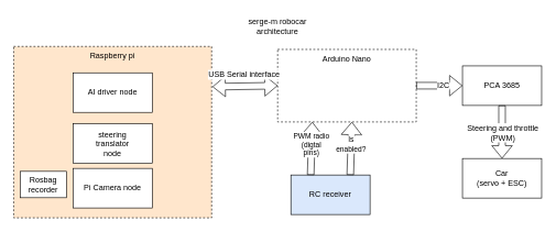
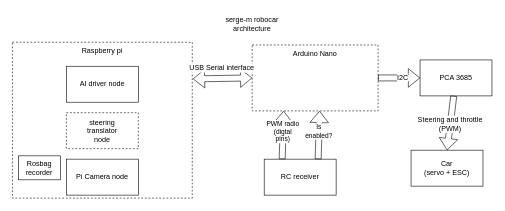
  <mxCell id="0" />
  <mxCell id="1" parent="0" />
- <mxCell id="2" value="Raspberry pi" style="rounded=0;whiteSpace=wrap;html=1;verticalAlign=top;dashed=1;fillColor=#ffe6cc;" vertex="1" parent="1"><mxGeometry x="20" y="70" width="300" height="260" as="geometry" /></mxCell>
+ <mxCell id="2" value="Raspberry pi" style="rounded=0;whiteSpace=wrap;html=1;verticalAlign=top;dashed=1;" vertex="1" parent="1"><mxGeometry x="20" y="70" width="300" height="260" as="geometry" /></mxCell>
  <mxCell id="3" value="Arduino Nano" style="rounded=0;whiteSpace=wrap;html=1;verticalAlign=top;dashed=1;" vertex="1" parent="1"><mxGeometry x="420" y="74.5" width="210" height="110" as="geometry" /></mxCell>
- <mxCell id="4" value="RC receiver" style="rounded=0;whiteSpace=wrap;html=1;fillColor=#dae8fc;" vertex="1" parent="1"><mxGeometry x="440" y="265" width="120" height="60" as="geometry" /></mxCell>
+ <mxCell id="4" value="RC receiver" style="rounded=0;whiteSpace=wrap;html=1;" vertex="1" parent="1"><mxGeometry x="440" y="265" width="120" height="60" as="geometry" /></mxCell>
  <mxCell id="5" value="AI driver node" style="rounded=0;whiteSpace=wrap;html=1;" vertex="1" parent="1"><mxGeometry x="110" y="110" width="120" height="60" as="geometry" /></mxCell>
  <mxCell id="6" value="" style="shape=flexArrow;endArrow=classic;startArrow=classic;html=1;entryX=0;entryY=0.5;entryDx=0;entryDy=0;exitX=1.004;exitY=0.235;exitDx=0;exitDy=0;exitPerimeter=0;" edge="1" parent="1" source="2" target="3"><mxGeometry width="50" height="50" relative="1" as="geometry"><mxPoint x="20" y="400" as="sourcePoint" /><mxPoint x="70" y="350" as="targetPoint" /></mxGeometry></mxCell>
  <mxCell id="7" value="USB Serial interface" style="text;html=1;resizable=0;points=[];align=center;verticalAlign=middle;labelBackgroundColor=#ffffff;" vertex="1" connectable="0" parent="6"><mxGeometry x="0.123" y="-2" relative="1" as="geometry"><mxPoint x="-7.5" y="-19.5" as="offset" /></mxGeometry></mxCell>
  <mxCell id="8" value="" style="shape=flexArrow;endArrow=classic;startArrow=none;html=1;exitX=0.25;exitY=0;exitDx=0;exitDy=0;entryX=0.25;entryY=1;entryDx=0;entryDy=0;startFill=0;" edge="1" parent="1" source="4" target="3"><mxGeometry width="50" height="50" relative="1" as="geometry"><mxPoint x="390" y="234.5" as="sourcePoint" /><mxPoint x="440" y="184.5" as="targetPoint" /></mxGeometry></mxCell>
  <mxCell id="9" value="&lt;div style=&quot;font-size: 11px&quot;&gt;&lt;font style=&quot;font-size: 11px&quot;&gt;PWM radio&lt;/font&gt;&lt;/div&gt;&lt;div style=&quot;font-size: 11px&quot;&gt;&lt;font style=&quot;font-size: 11px&quot;&gt;(digtal &lt;br&gt;&lt;/font&gt;&lt;/div&gt;&lt;div style=&quot;font-size: 11px&quot;&gt;&lt;font style=&quot;font-size: 11px&quot;&gt;pins)&lt;/font&gt;&lt;br&gt; &lt;/div&gt;" style="text;html=1;resizable=0;points=[];align=center;verticalAlign=middle;labelBackgroundColor=#ffffff;" vertex="1" connectable="0" parent="8"><mxGeometry x="0.154" y="1" relative="1" as="geometry"><mxPoint as="offset" /></mxGeometry></mxCell>
  <mxCell id="10" value="" style="shape=flexArrow;endArrow=classic;startArrow=none;html=1;entryX=0.25;entryY=1;entryDx=0;entryDy=0;exitX=0.75;exitY=0;exitDx=0;exitDy=0;startFill=0;" edge="1" parent="1" source="4"><mxGeometry width="50" height="50" relative="1" as="geometry"><mxPoint x="370" y="275" as="sourcePoint" /><mxPoint x="532.5" y="184.5" as="targetPoint" /></mxGeometry></mxCell>
  <mxCell id="11" value="&lt;div style=&quot;font-size: 11px&quot;&gt;&lt;font style=&quot;font-size: 11px&quot;&gt;Is &lt;br&gt;&lt;/font&gt;&lt;/div&gt;&lt;div style=&quot;font-size: 11px&quot;&gt;&lt;font style=&quot;font-size: 11px&quot;&gt;enabled?&lt;/font&gt;&lt;/div&gt;" style="text;html=1;resizable=0;points=[];align=center;verticalAlign=middle;labelBackgroundColor=#ffffff;" vertex="1" connectable="0" parent="10"><mxGeometry x="0.154" y="1" relative="1" as="geometry"><mxPoint as="offset" /></mxGeometry></mxCell>
  <mxCell id="12" value="PCA 3685" style="rounded=0;whiteSpace=wrap;html=1;" vertex="1" parent="1"><mxGeometry x="700" y="99.5" width="120" height="60" as="geometry" /></mxCell>
- <mxCell id="13" value="&lt;div&gt;Car &lt;br&gt;&lt;/div&gt;&lt;div&gt;(servo + ESC)&lt;br&gt;&lt;/div&gt;" style="rounded=0;whiteSpace=wrap;html=1;" vertex="1" parent="1"><mxGeometry x="700" y="240" width="120" height="60" as="geometry" /></mxCell>
+ <mxCell id="13" value="&lt;div&gt;Car &lt;br&gt;&lt;/div&gt;&lt;div&gt;(servo + ESC)&lt;br&gt;&lt;/div&gt;" style="rounded=0;whiteSpace=wrap;html=1;" vertex="1" parent="1"><mxGeometry x="685" y="250" width="120" height="60" as="geometry" /></mxCell>
  <mxCell id="14" value="" style="shape=flexArrow;endArrow=classic;startArrow=none;html=1;entryX=0;entryY=0.5;entryDx=0;entryDy=0;exitX=1;exitY=0.5;exitDx=0;exitDy=0;startFill=0;" edge="1" parent="1" source="3" target="12"><mxGeometry width="50" height="50" relative="1" as="geometry"><mxPoint x="540" y="275" as="sourcePoint" /><mxPoint x="542.5" y="194.5" as="targetPoint" /></mxGeometry></mxCell>
  <mxCell id="15" value="I2C" style="text;html=1;resizable=0;points=[];align=center;verticalAlign=middle;labelBackgroundColor=#ffffff;" vertex="1" connectable="0" parent="14"><mxGeometry x="0.154" y="1" relative="1" as="geometry"><mxPoint as="offset" /></mxGeometry></mxCell>
  <mxCell id="16" value="" style="shape=flexArrow;endArrow=classic;startArrow=none;html=1;entryX=0.5;entryY=0;entryDx=0;entryDy=0;startFill=0;" edge="1" parent="1" source="12" target="13"><mxGeometry width="50" height="50" relative="1" as="geometry"><mxPoint x="650" y="210" as="sourcePoint" /><mxPoint x="720" y="210" as="targetPoint" /></mxGeometry></mxCell>
  <mxCell id="17" value="&lt;div&gt;Steering and throttle&lt;/div&gt;&lt;div&gt;(PWM)&lt;br&gt;&lt;/div&gt;" style="text;html=1;resizable=0;points=[];align=center;verticalAlign=middle;labelBackgroundColor=#ffffff;" vertex="1" connectable="0" parent="16"><mxGeometry x="0.154" y="1" relative="1" as="geometry"><mxPoint x="-1" y="-5.5" as="offset" /></mxGeometry></mxCell>
- <mxCell id="18" value="&lt;div&gt;&lt;span class=&quot;pl-s&quot;&gt;&lt;span class=&quot;pl-pds&quot;&gt;&lt;/span&gt;steering &lt;br&gt;&lt;/span&gt;&lt;/div&gt;&lt;div&gt;&lt;span class=&quot;pl-s&quot;&gt;translator &lt;br&gt;&lt;/span&gt;&lt;/div&gt;&lt;div&gt;&lt;span class=&quot;pl-s&quot;&gt;node&lt;span class=&quot;pl-pds&quot;&gt;&lt;/span&gt;&lt;/span&gt;&lt;/div&gt;" style="rounded=0;whiteSpace=wrap;html=1;" vertex="1" parent="1"><mxGeometry x="110" y="187.5" width="120" height="60" as="geometry" /></mxCell>
- <mxCell id="19" value="Pi Camera node" style="rounded=0;whiteSpace=wrap;html=1;" vertex="1" parent="1"><mxGeometry x="110" y="255" width="120" height="60" as="geometry" /></mxCell>
+ <mxCell id="18" value="&lt;div&gt;&lt;span class=&quot;pl-s&quot;&gt;&lt;span class=&quot;pl-pds&quot;&gt;&lt;/span&gt;steering &lt;br&gt;&lt;/span&gt;&lt;/div&gt;&lt;div&gt;&lt;span class=&quot;pl-s&quot;&gt;translator &lt;br&gt;&lt;/span&gt;&lt;/div&gt;&lt;div&gt;&lt;span class=&quot;pl-s&quot;&gt;node&lt;span class=&quot;pl-pds&quot;&gt;&lt;/span&gt;&lt;/span&gt;&lt;/div&gt;" style="rounded=0;whiteSpace=wrap;html=1;dashed=1;" vertex="1" parent="1"><mxGeometry x="110" y="187.5" width="120" height="60" as="geometry" /></mxCell>
+ <mxCell id="19" value="Pi Camera node" style="rounded=0;whiteSpace=wrap;html=1;" vertex="1" parent="1"><mxGeometry x="110" y="265" width="120" height="60" as="geometry" /></mxCell>
  <mxCell id="20" value="Rosbag recorder" style="rounded=0;whiteSpace=wrap;html=1;" vertex="1" parent="1"><mxGeometry x="30" y="259.5" width="70" height="40" as="geometry" /></mxCell>
  <mxCell id="21" value="&lt;div align=&quot;center&quot;&gt;serge-m robocar architecture&lt;br&gt;&lt;/div&gt;" style="text;html=1;strokeColor=none;fillColor=none;align=center;verticalAlign=middle;whiteSpace=wrap;rounded=0;" vertex="1" parent="1"><mxGeometry x="350" y="20" width="140" height="40" as="geometry" /></mxCell>
